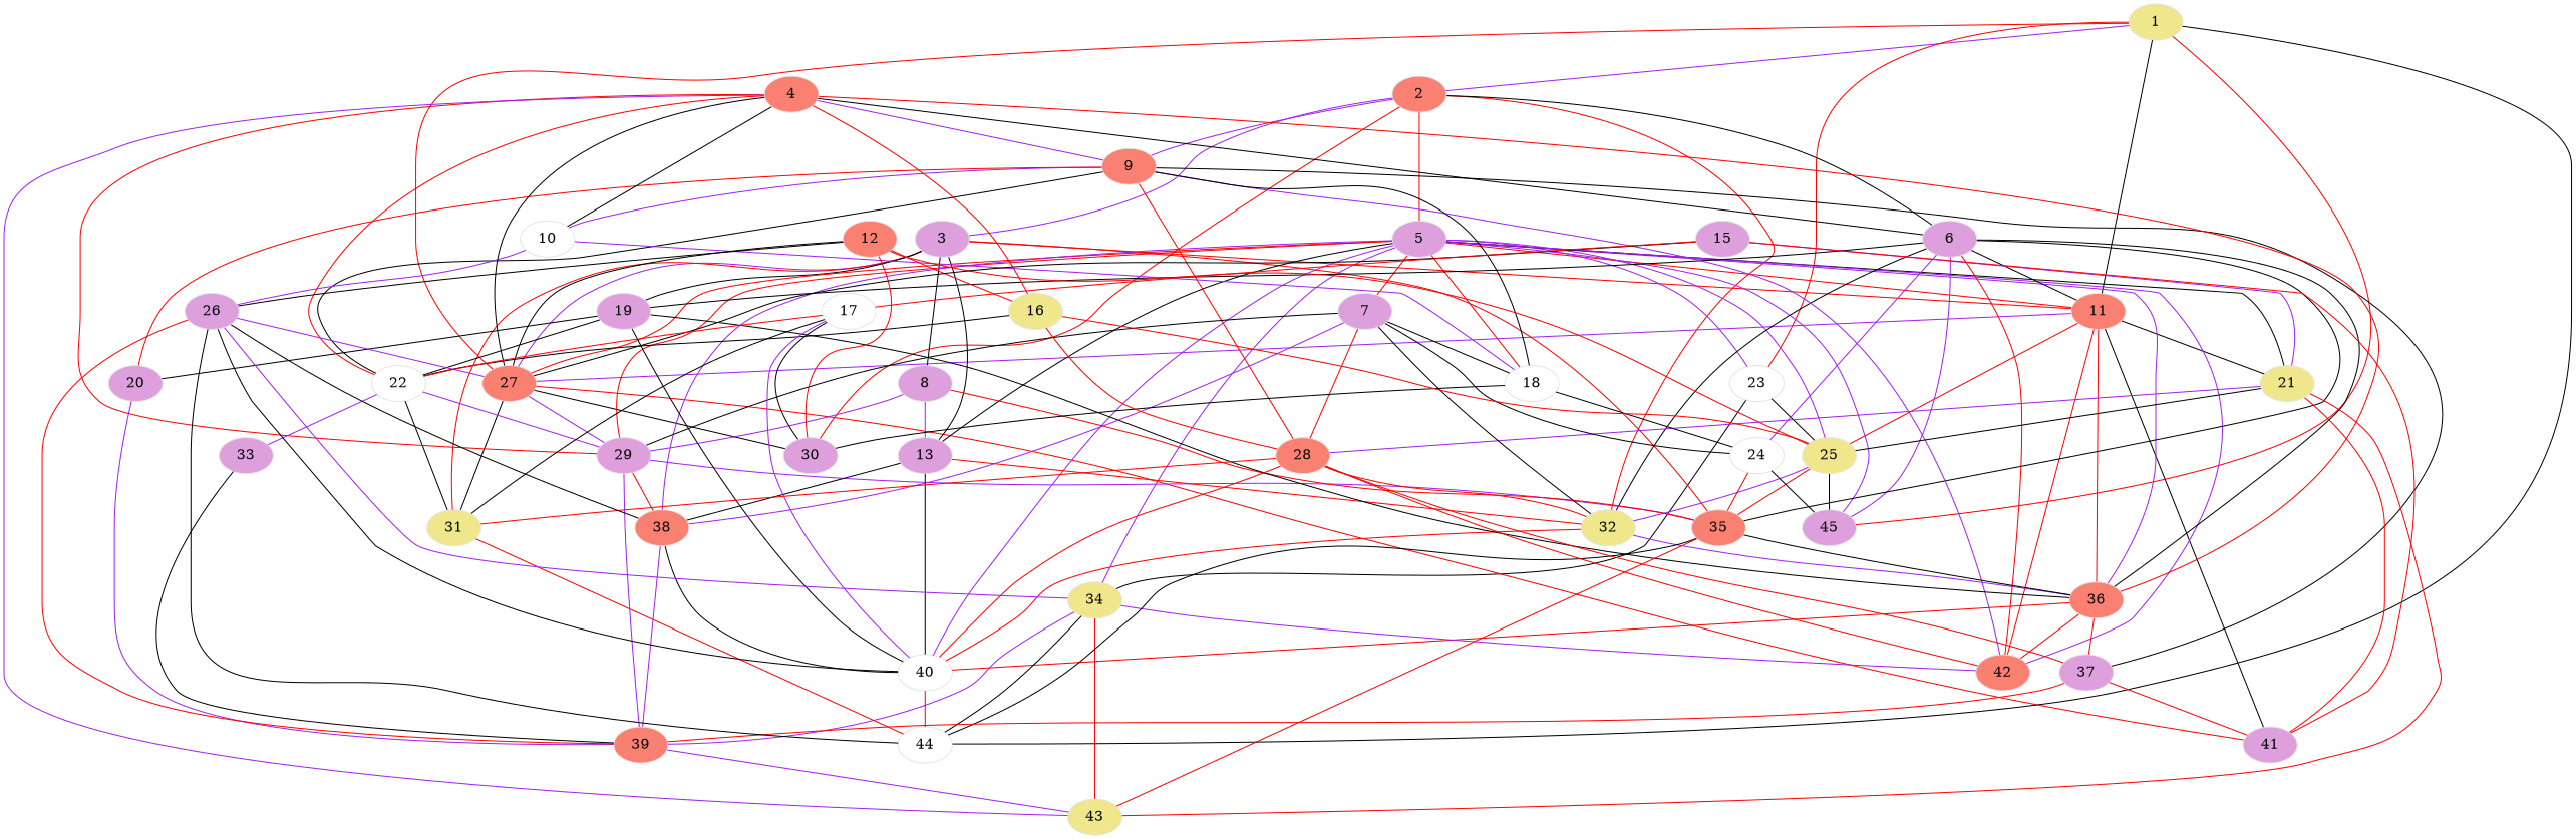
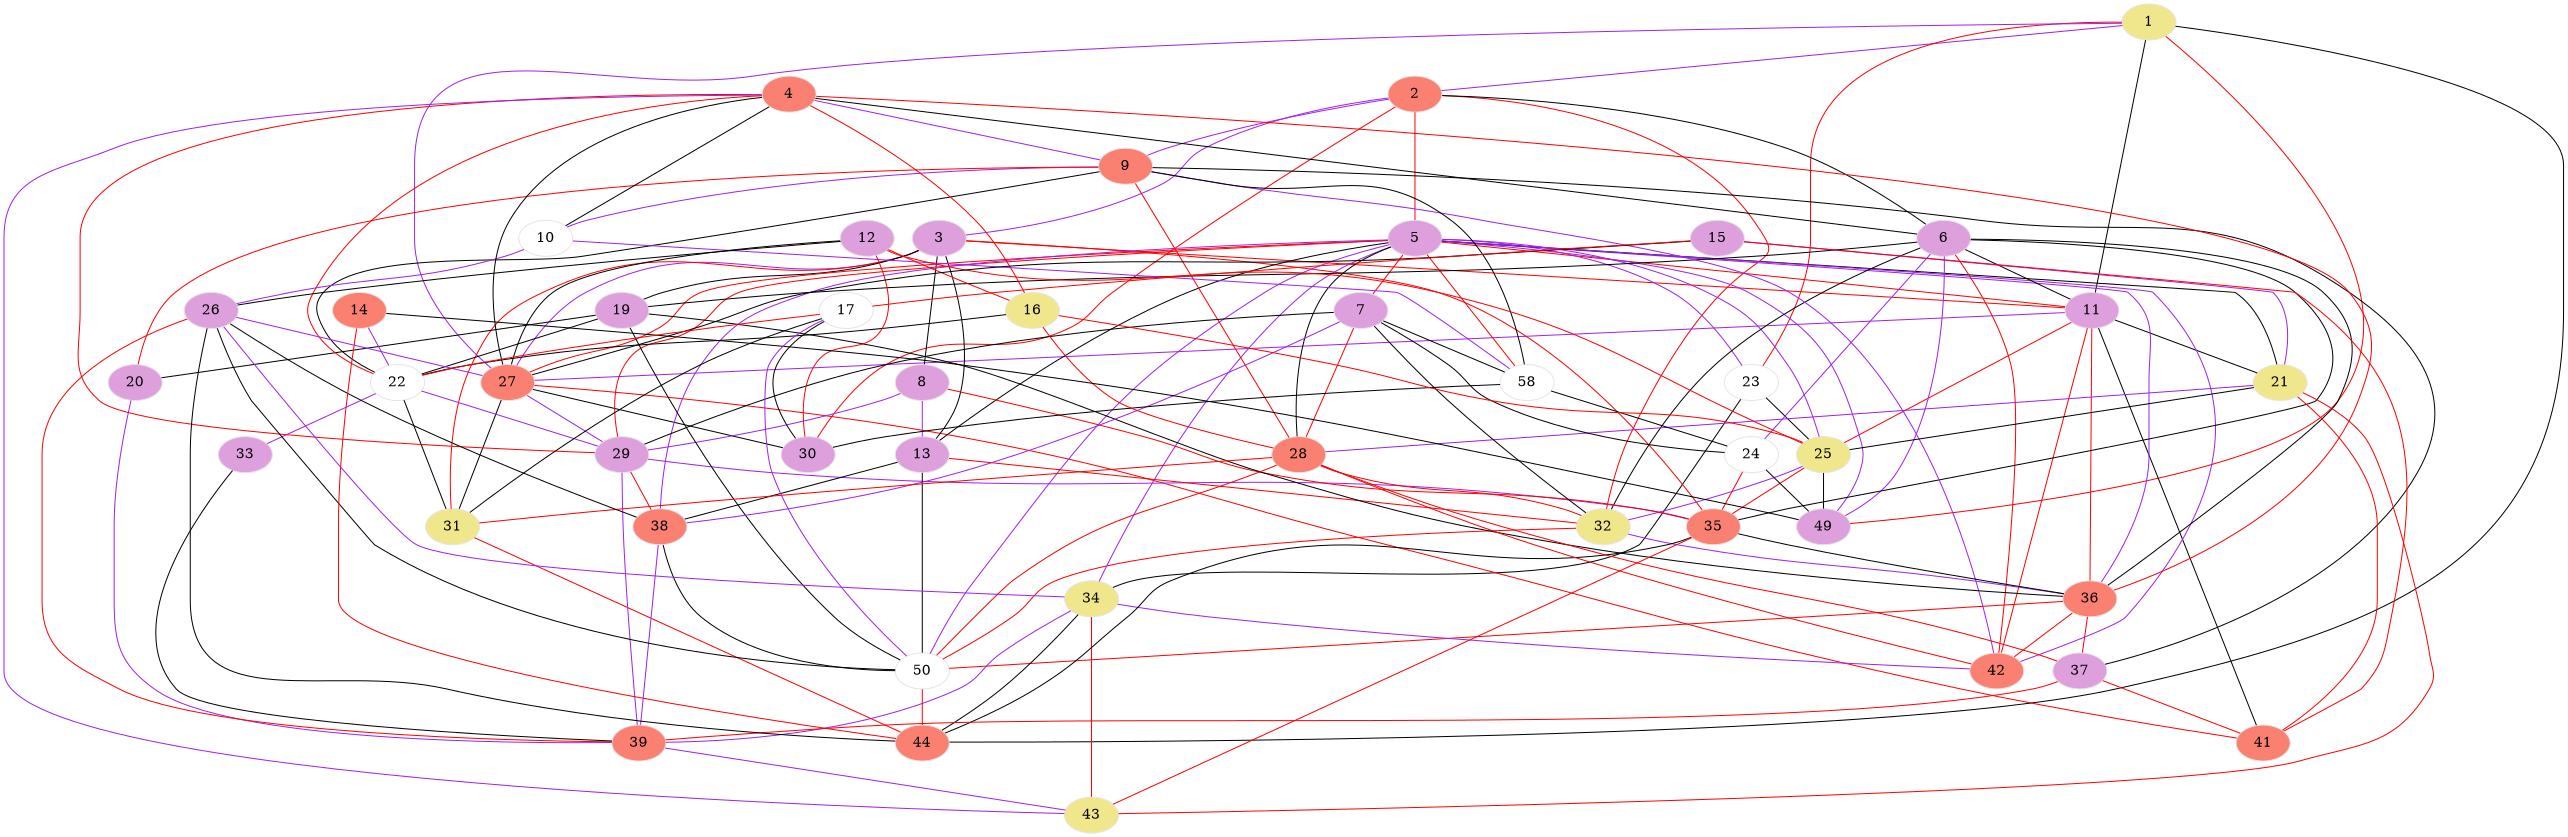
  graph {
    node [color=gray90 fillcolor=plum style=filled]
    edge [color=red weight=1.0]
    1 [fillcolor=khaki]
    2 [fillcolor=salmon]
-   11 [fillcolor=salmon]
+   11
    23 [fillcolor=white]
    27 [fillcolor=salmon]
-   44 [fillcolor=white]
-   45
+   44 [fillcolor=salmon]
+   45 [label=49]
    32 [fillcolor=khaki]
    3
    5
    6
    9 [fillcolor=salmon]
    30
    36 [fillcolor=salmon]
    21 [fillcolor=khaki]
    25 [fillcolor=khaki]
    42 [fillcolor=salmon]
-   41
+   41 [fillcolor=salmon]
    34 [fillcolor=khaki]
    31 [fillcolor=khaki]
    29
-   40 [fillcolor=white]
+   40 [fillcolor=white label=50]
    8
    13
    19
    35 [fillcolor=salmon]
    7
-   18 [fillcolor=white]
+   18 [fillcolor=white label=58]
    28 [fillcolor=salmon]
    38 [fillcolor=salmon]
    24 [fillcolor=white]
    10 [fillcolor=white]
    22 [fillcolor=white]
    20
    37
    43 [fillcolor=khaki]
    4 [fillcolor=salmon]
    16 [fillcolor=khaki]
    26
    33
    39 [fillcolor=salmon]
-   12 [fillcolor=salmon]
+   12
+   14 [fillcolor=salmon]
    15
    17 [fillcolor=white]
    1 -- 2 [color=purple]
    1 -- 11 [color=black]
    1 -- 23
-   1 -- 27
+   1 -- 27 [color=purple]
    1 -- 44 [color=black]
    1 -- 45
    2 -- 32
    2 -- 3 [color=purple]
    2 -- 5
    2 -- 6 [color=black]
    2 -- 9 [color=purple]
    2 -- 30
    11 -- 27 [color=purple]
    11 -- 36
    11 -- 21 [color=black weight=2.0]
    11 -- 25
    11 -- 42
    11 -- 41 [color=black weight=2.0]
    23 -- 25 [color=black]
    23 -- 34 [color=black]
    27 -- 30 [color=black]
    27 -- 41
    27 -- 31 [color=black]
    27 -- 29 [color=purple]
    32 -- 36 [color=purple]
    32 -- 40
    3 -- 11
    3 -- 27 [color=purple weight=2.0]
    3 -- 31
    3 -- 8 [color=black]
    3 -- 13 [color=black]
    3 -- 19 [color=black weight=2.0]
    3 -- 35
    5 -- 11
    5 -- 23 [color=purple]
    5 -- 27
    5 -- 45 [color=purple]
    5 -- 36 [color=purple]
    5 -- 21 [color=black]
    5 -- 25 [color=purple]
    5 -- 42 [color=purple weight=2.0]
    5 -- 34 [color=purple]
    5 -- 29
    5 -- 40 [color=purple]
    5 -- 13 [color=black weight=2.0]
    5 -- 7
    5 -- 18
+   5 -- 28 [color=black]
    5 -- 38 [color=purple]
    6 -- 11 [color=black]
    6 -- 45 [color=purple]
    6 -- 32 [color=black]
    6 -- 36 [color=black]
    6 -- 42
    6 -- 19 [color=black]
    6 -- 35 [color=black]
    6 -- 24 [color=purple]
    9 -- 42 [color=purple weight=2.0]
    9 -- 18 [color=black]
    9 -- 28 [weight=3.0]
    9 -- 10 [color=purple]
    9 -- 22 [color=black]
    9 -- 20
    9 -- 37 [color=black]
    36 -- 42
    36 -- 40
    36 -- 37
    21 -- 25 [color=black]
    21 -- 41
    21 -- 28 [color=purple]
    21 -- 43
    25 -- 45 [color=black weight=2.0]
    25 -- 32 [color=purple weight=2.0]
    25 -- 35
    34 -- 44 [color=black]
    34 -- 42 [color=purple]
    34 -- 43
    34 -- 39 [color=purple]
    31 -- 44
    29 -- 35 [color=purple]
    29 -- 38
    29 -- 39 [color=purple]
    40 -- 44
    8 -- 29 [color=purple]
    8 -- 13 [color=purple]
    8 -- 35
    13 -- 32
    13 -- 40 [color=black weight=2.0]
    13 -- 38 [color=black weight=3.0]
    19 -- 36 [color=black weight=2.0]
    19 -- 40 [color=black]
    19 -- 22 [color=black]
    19 -- 20 [color=black]
    35 -- 44 [color=black weight=2.0]
    35 -- 36 [color=black]
    35 -- 43
    7 -- 32 [color=black]
    7 -- 29 [color=black]
    7 -- 18 [color=black]
    7 -- 28
    7 -- 38 [color=purple weight=2.0]
    7 -- 24 [color=black]
    18 -- 30 [color=black]
    18 -- 24 [color=black]
    28 -- 32 [weight=2.0]
    28 -- 42
    28 -- 31
    28 -- 40
    28 -- 37
    38 -- 40 [color=black]
    38 -- 39 [color=purple]
    24 -- 45 [color=black]
    24 -- 35
    10 -- 18 [color=purple]
    10 -- 26 [color=purple]
    22 -- 31 [color=black]
    22 -- 29 [color=purple]
    22 -- 33 [color=purple weight=2.0]
    20 -- 39 [color=purple]
    37 -- 41
    37 -- 39 [weight=2.0]
    4 -- 27 [color=black]
    4 -- 6 [color=black]
    4 -- 9 [color=purple]
    4 -- 36 [weight=2.0]
    4 -- 29
    4 -- 10 [color=black]
    4 -- 22
    4 -- 43 [color=purple]
    4 -- 16
    16 -- 25
    16 -- 28
    16 -- 22 [color=black]
    26 -- 27 [color=purple]
    26 -- 44 [color=black weight=2.0]
    26 -- 34 [color=purple]
    26 -- 40 [color=black]
    26 -- 38 [color=black]
    26 -- 39
    33 -- 39 [color=black]
    39 -- 43 [color=purple]
    12 -- 27 [color=black]
    12 -- 30
    12 -- 25
    12 -- 16
    12 -- 26 [color=black]
+   14 -- 44
+   14 -- 45 [color=black]
+   14 -- 22 [color=purple]
    15 -- 27 [color=black]
    15 -- 21 [color=purple]
    15 -- 41
    15 -- 17
    17 -- 30 [color=black]
    17 -- 31 [color=black]
    17 -- 40 [color=purple]
    17 -- 22
  }
